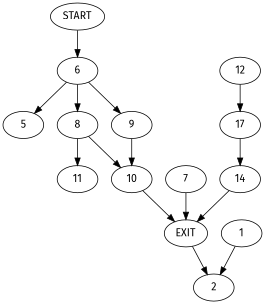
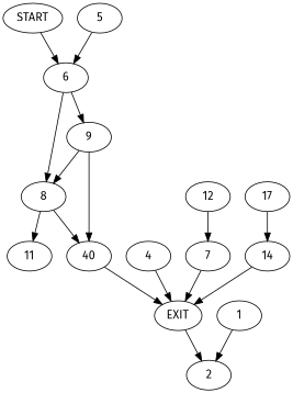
  digraph {
    fontname="Fira Sans"
    node [fontname="Fira Sans"]
    edge [fontname="Fira Sans"]
    n1 [label=START]
    6
    1
    2
    n5 [label=EXIT]
+   4
    5
    8
    9
    7
    11
-   10
+   10 [label=40]
    n13 [label=17]
    12
    14
    n1 -> 6
    6 -> 8
    6 -> 9
    1 -> 2
    n5 -> 2
-   6 -> 5
+   4 -> n5
+   5 -> 6
    8 -> 11
    8 -> 10
+   9 -> 8
    9 -> 10
    7 -> n5
    10 -> n5
    n13 -> 14
-   12 -> n13
+   12 -> 7
    14 -> n5
  }
